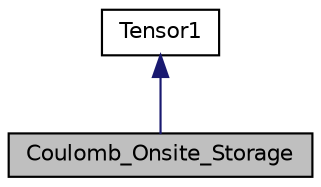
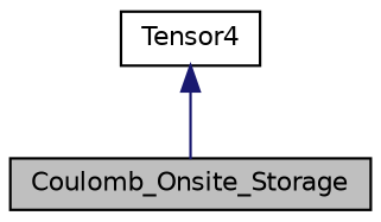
  digraph {
    node [color=black fontname=Helvetica fontsize=10 shape=record style=filled]
    n1 [fillcolor=grey75 fontcolor=black height=0.2 label=Coulomb_Onsite_Storage width=0.4]
-   n2 [fillcolor=white height=0.2 label=Tensor1 width=0.4]
+   n2 [fillcolor=white height=0.2 label=Tensor4 width=0.4]
    n2 -> n1 [color=midnightblue dir=back fontname=Helvetica fontsize=10 labelfontname=Helvetica labelfontsize=10 style=solid]
  }
